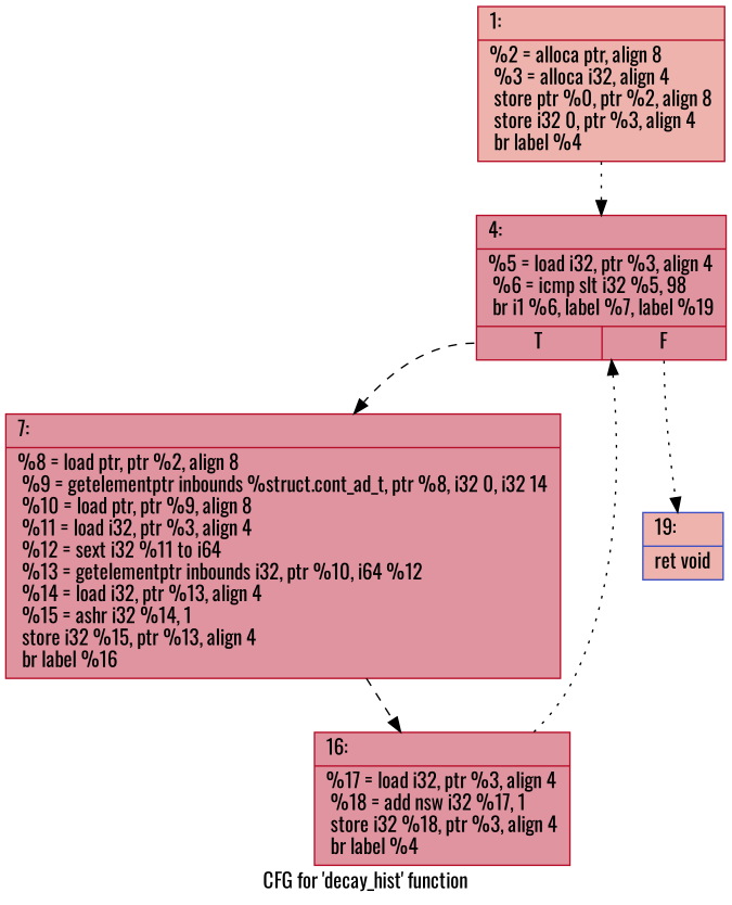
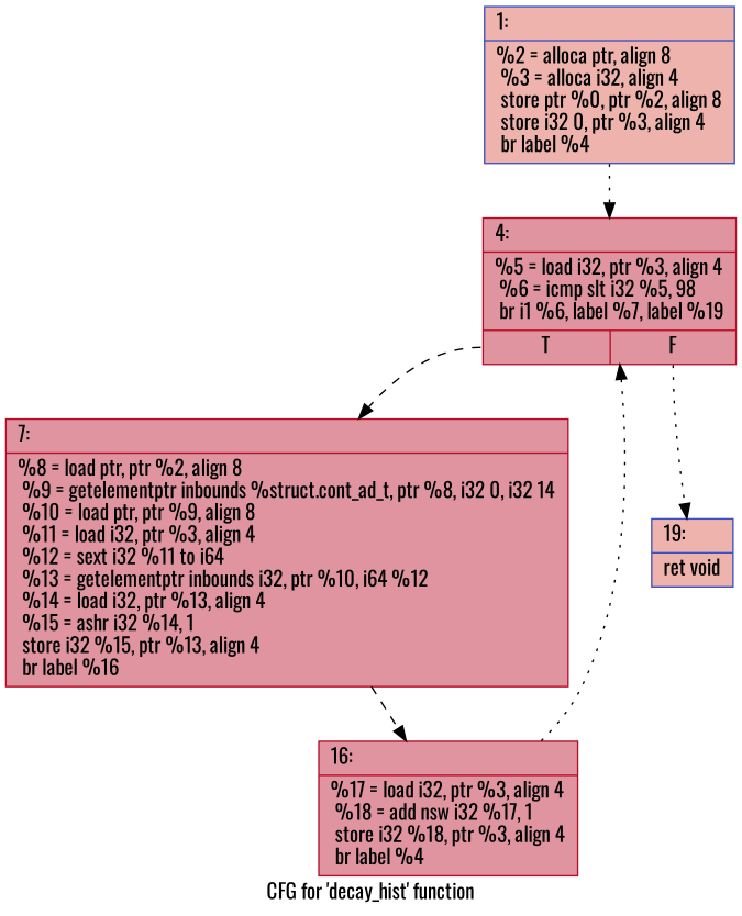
  digraph {
    label="CFG for 'decay_hist' function"
    fontname=Oswald
    node [color="#b70d28ff" fillcolor="#b70d2870" fontname=Oswald shape=record style=filled]
    edge [style=dotted fontname=Oswald]
-   n1 [fillcolor="#d6524470" label="{1:\l|  %2 = alloca ptr, align 8\l  %3 = alloca i32, align 4\l  store ptr %0, ptr %2, align 8\l  store i32 0, ptr %3, align 4\l  br label %4\l}"]
+   n1 [color="#3d50c3ff" fillcolor="#d6524470" label="{1:\l|  %2 = alloca ptr, align 8\l  %3 = alloca i32, align 4\l  store ptr %0, ptr %2, align 8\l  store i32 0, ptr %3, align 4\l  br label %4\l}"]
    n2 [label="{4:\l|  %5 = load i32, ptr %3, align 4\l  %6 = icmp slt i32 %5, 98\l  br i1 %6, label %7, label %19\l|{<s0>T|<s1>F}}"]
    n3 [label="{7:\l|  %8 = load ptr, ptr %2, align 8\l  %9 = getelementptr inbounds %struct.cont_ad_t, ptr %8, i32 0, i32 14\l  %10 = load ptr, ptr %9, align 8\l  %11 = load i32, ptr %3, align 4\l  %12 = sext i32 %11 to i64\l  %13 = getelementptr inbounds i32, ptr %10, i64 %12\l  %14 = load i32, ptr %13, align 4\l  %15 = ashr i32 %14, 1\l  store i32 %15, ptr %13, align 4\l  br label %16\l}"]
    n4 [color="#3d50c3ff" fillcolor="#d6524470" label="{19:\l|  ret void\l}"]
    n5 [label="{16:\l|  %17 = load i32, ptr %3, align 4\l  %18 = add nsw i32 %17, 1\l  store i32 %18, ptr %3, align 4\l  br label %4\l}"]
    n1 -> n2
    n2 -> n3 [tailport=s0 style=dashed]
    n2 -> n4 [tailport=s1]
    n3 -> n5 [style=dashed]
    n5 -> n2
  }
